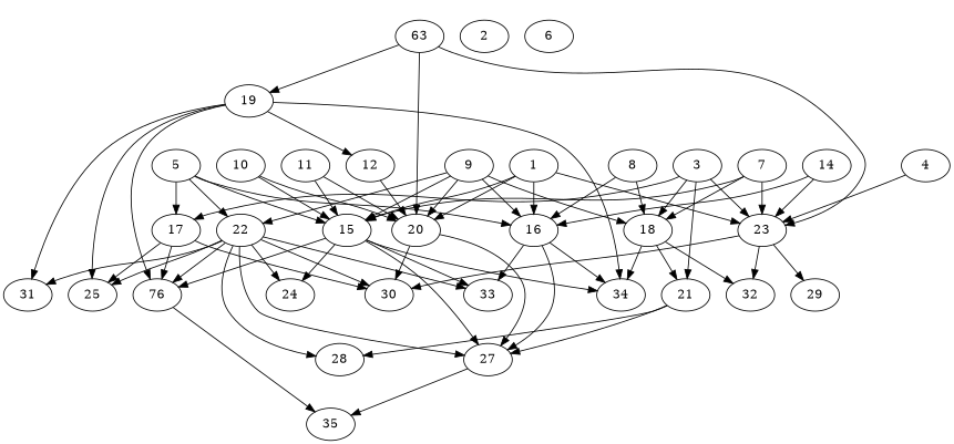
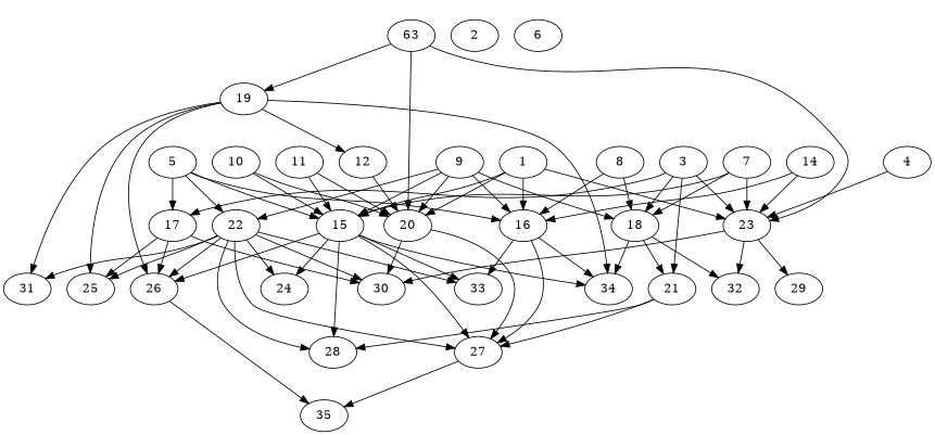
  digraph {
    node [alpha=0.07]
    1 [alpha=0.09 expect_size=3349616330857851]
    15 [alpha=0.10 expect_size=196822961197841472]
    16 [alpha=0.12 expect_size=39847021697423384]
    20 [expect_size=158025289964397264896]
    23 [alpha=0.03 expect_size=6919104357335714]
    24 [alpha=0.09 expect_size=661611479134588672]
-   26 [alpha=0.16 expect_size=254185679102366711808 label=76]
+   26 [alpha=0.16 expect_size=254185679102366711808]
    27 [alpha=0.04 expect_size=697406550805437]
    28 [alpha=0.10 expect_size=6186724614261009]
    33 [alpha=0.17 expect_size=11176595872107632]
    34 [alpha=0.02 expect_size=103939342233239552000]
    30 [alpha=0.14 expect_size=5817100765917946]
    29 [alpha=0.17 expect_size=417622569152559872]
    32 [alpha=0.04 expect_size=18732083519870236]
    35 [expect_size=44803731421659136000]
    2 [alpha=0.02 expect_size=186524484893671424000]
    3 [alpha=0.04 expect_size=2340532421972419]
    17 [alpha=0.11 expect_size=61134861607974731776]
    18 [alpha=0.10 expect_size=1776559747430164]
    21 [alpha=0.09 expect_size=90693043718899892224]
    25 [expect_size=61196940557408]
    4 [alpha=0.15 expect_size=5646157457158434]
    5 [alpha=0.00 expect_size=121979397579730845696]
    22 [alpha=0.18 expect_size=9383172913506494]
    31 [alpha=0.05 expect_size=15978448343361650688]
    6 [alpha=0.13 expect_size=46179787823475728]
    7 [alpha=0.03 expect_size=15172584723219218432]
    8 [alpha=0.01 expect_size=77642514629643993088]
    9 [alpha=0.19 expect_size=285739001415450]
    10 [expect_size=1153563063075367]
    11 [alpha=0.15 expect_size=2605198074900905984]
    12 [alpha=0.15 expect_size=2853766490578683]
    19 [alpha=0.18 expect_size=329100735043020928]
    n34 [alpha=0.15 expect_size=5268624481624852 label=63]
    14 [alpha=0.02 expect_size=314279943808922816]
    1 -> 15
    1 -> 16
    1 -> 20
    1 -> 23
    15 -> 24
    15 -> 26
    15 -> 27
+   15 -> 28
    15 -> 33
    15 -> 34
    16 -> 27
    16 -> 33
    16 -> 34
    20 -> 27
    20 -> 30
    23 -> 30
    23 -> 29
    23 -> 32
    26 -> 35
    27 -> 35
    3 -> 23
    3 -> 17
    3 -> 18
    3 -> 21
    17 -> 26
    17 -> 30
    17 -> 25
    18 -> 34
    18 -> 32
    18 -> 21
    21 -> 27
    21 -> 28
    4 -> 23
    5 -> 15
    5 -> 16
    5 -> 17
    5 -> 22
    22 -> 24
    22 -> 26
    22 -> 27
    22 -> 28
    22 -> 33
    22 -> 30
    22 -> 25
    22 -> 31
    7 -> 15
    7 -> 23
    7 -> 18
    8 -> 16
    8 -> 18
    9 -> 15
    9 -> 16
    9 -> 20
    9 -> 18
    9 -> 22
    10 -> 15
    10 -> 20
    11 -> 15
    11 -> 20
    12 -> 20
    19 -> 26
    19 -> 34
    19 -> 25
    19 -> 31
    19 -> 12
    n34 -> 20
    n34 -> 23
    n34 -> 19
    14 -> 16
    14 -> 23
  }
